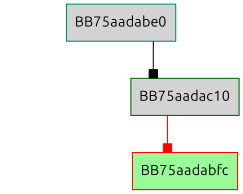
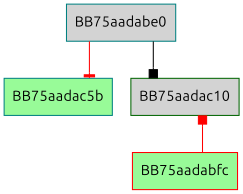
  digraph {
    fontname=Ubuntu
    splines=ortho
    node [color=teal fillcolor=palegreen fontname=Ubuntu shape=box style=filled]
    edge [arrowhead=box color=red fontname=Ubuntu]
+   BB75aadac5b
    BB75aadabe0 [fillcolor=lightgrey]
    BB75aadac10 [color=darkgreen fillcolor=lightgrey]
    BB75aadabfc [color=red]
+   BB75aadabe0 -> BB75aadac5b [arrowhead=tee]
    BB75aadabe0 -> BB75aadac10 [color=black]
-   BB75aadac10 -> BB75aadabfc
+   BB75aadabfc -> BB75aadac10
  }
